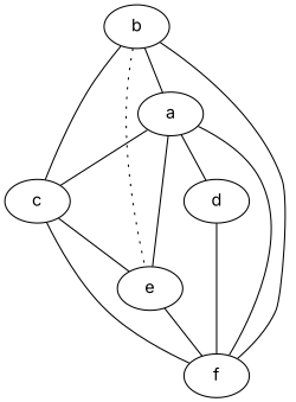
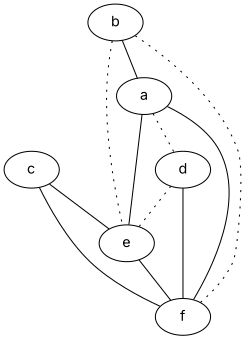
  graph {
    fontname=Inter
    node [fontname=Inter]
    edge [fontname=Inter]
    a
    c
    d
    e
    f
    b
-   a -- c
-   a -- d
+   a -- d [style=dotted]
    a -- e
    a -- f
    c -- e
    c -- f
+   d -- e [style=dotted]
    d -- f [style=solid]
    e -- f [style=solid]
    b -- a
-   b -- c
    b -- e [style=dotted]
-   b -- f [style=solid]
+   b -- f [style=dotted]
  }
